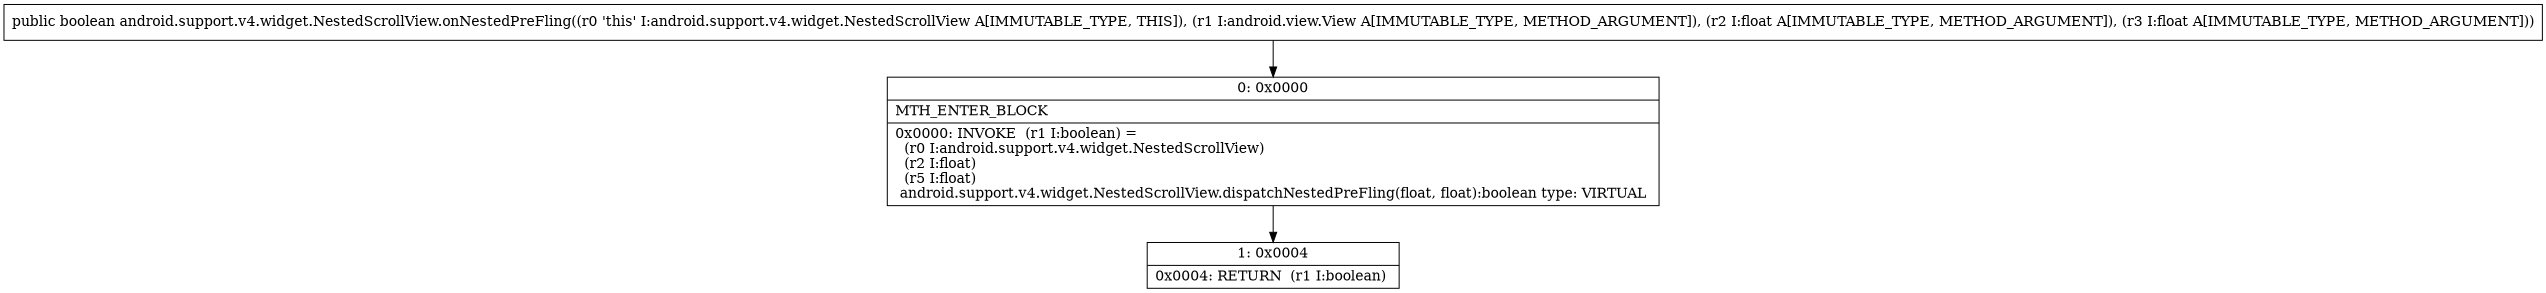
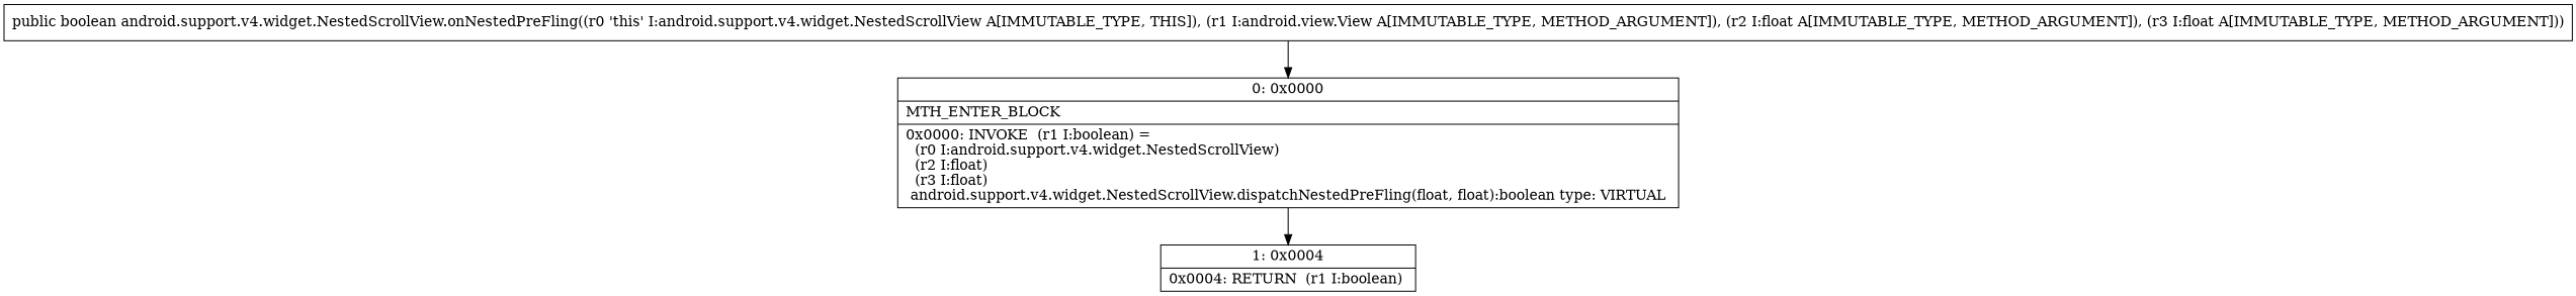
  digraph {
    node [shape=record]
-   n1 [label="{0\:\ 0x0000|MTH_ENTER_BLOCK\l|0x0000: INVOKE  (r1 I:boolean) = \l  (r0 I:android.support.v4.widget.NestedScrollView)\l  (r2 I:float)\l  (r5 I:float)\l android.support.v4.widget.NestedScrollView.dispatchNestedPreFling(float, float):boolean type: VIRTUAL \l}"]
+   n1 [label="{0\:\ 0x0000|MTH_ENTER_BLOCK\l|0x0000: INVOKE  (r1 I:boolean) = \l  (r0 I:android.support.v4.widget.NestedScrollView)\l  (r2 I:float)\l  (r3 I:float)\l android.support.v4.widget.NestedScrollView.dispatchNestedPreFling(float, float):boolean type: VIRTUAL \l}"]
    n2 [label="{1\:\ 0x0004|0x0004: RETURN  (r1 I:boolean) \l}"]
    n3 [label="{public boolean android.support.v4.widget.NestedScrollView.onNestedPreFling((r0 'this' I:android.support.v4.widget.NestedScrollView A[IMMUTABLE_TYPE, THIS]), (r1 I:android.view.View A[IMMUTABLE_TYPE, METHOD_ARGUMENT]), (r2 I:float A[IMMUTABLE_TYPE, METHOD_ARGUMENT]), (r3 I:float A[IMMUTABLE_TYPE, METHOD_ARGUMENT])) }"]
    n1 -> n2
    n3 -> n1
  }
